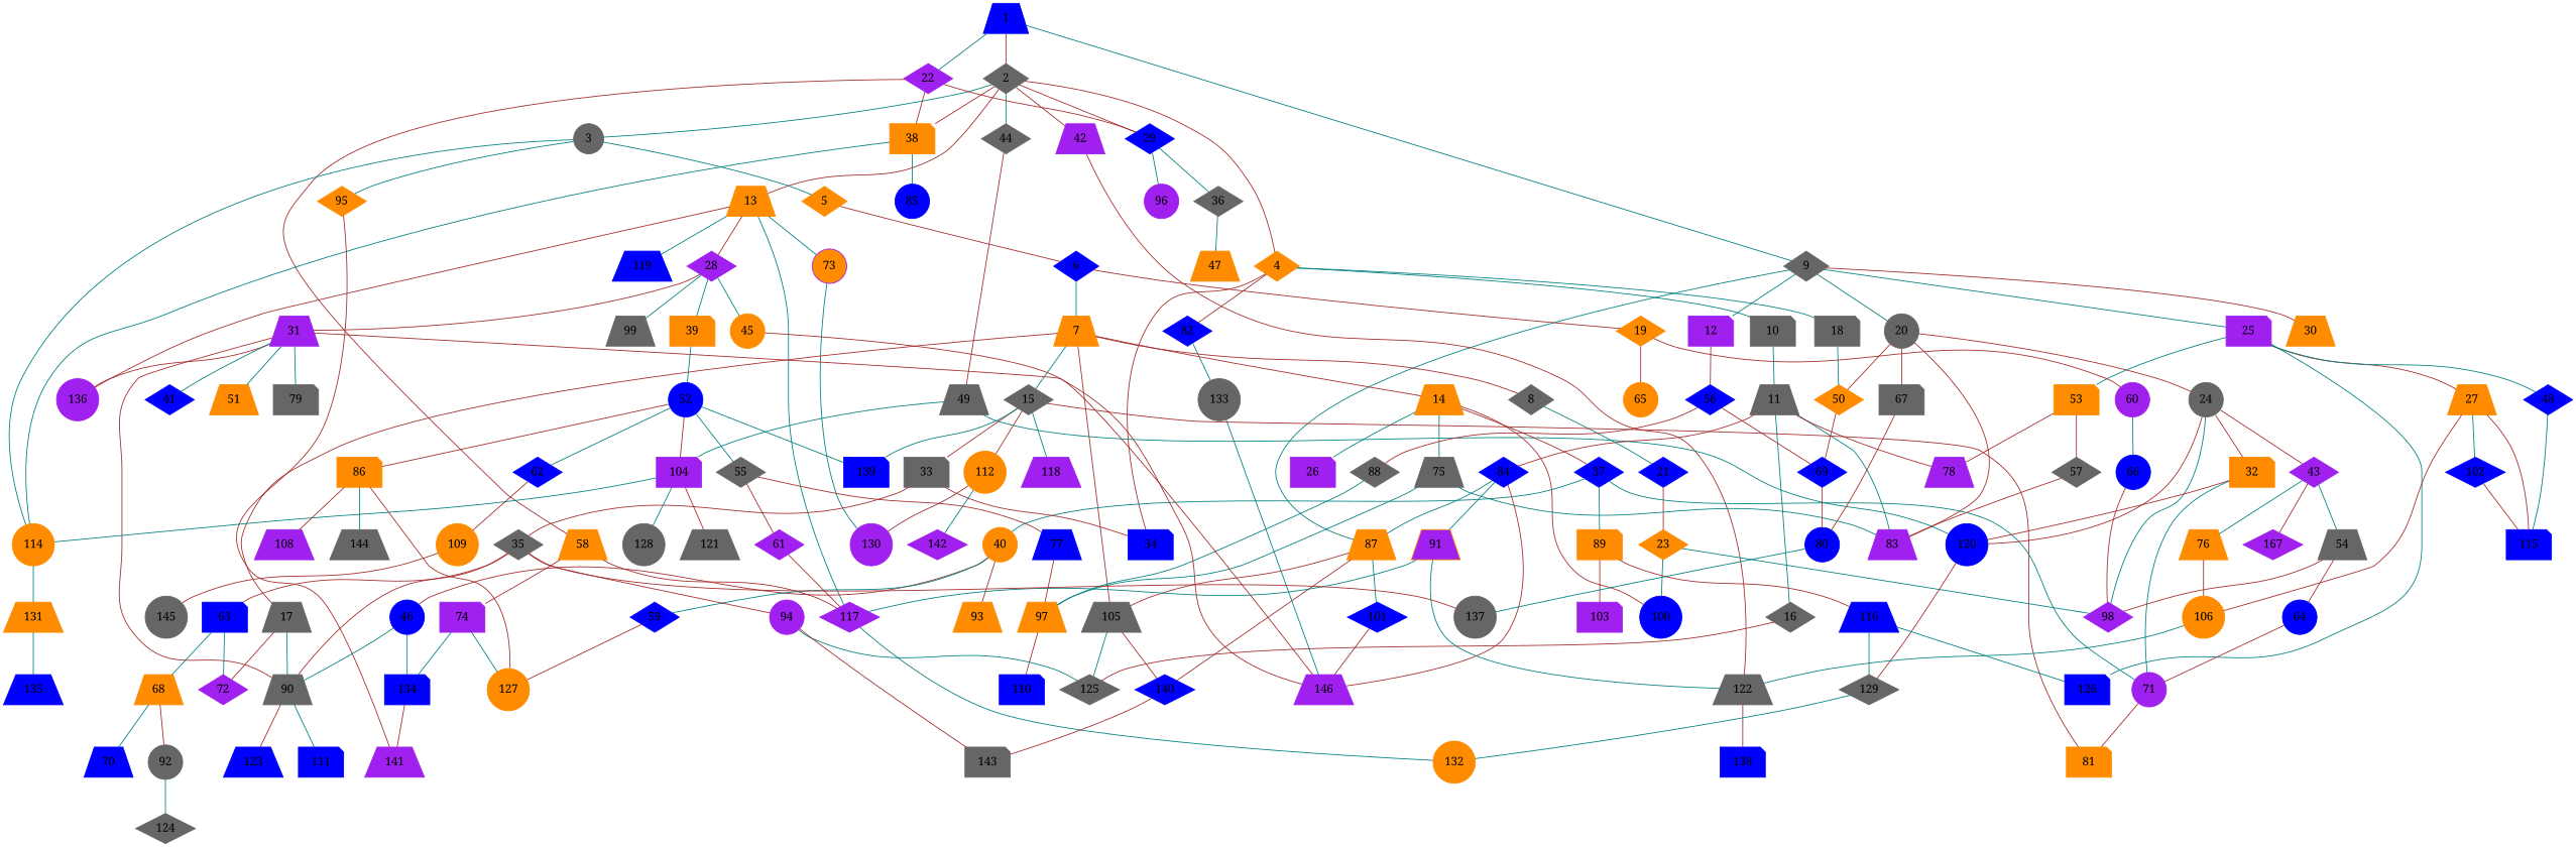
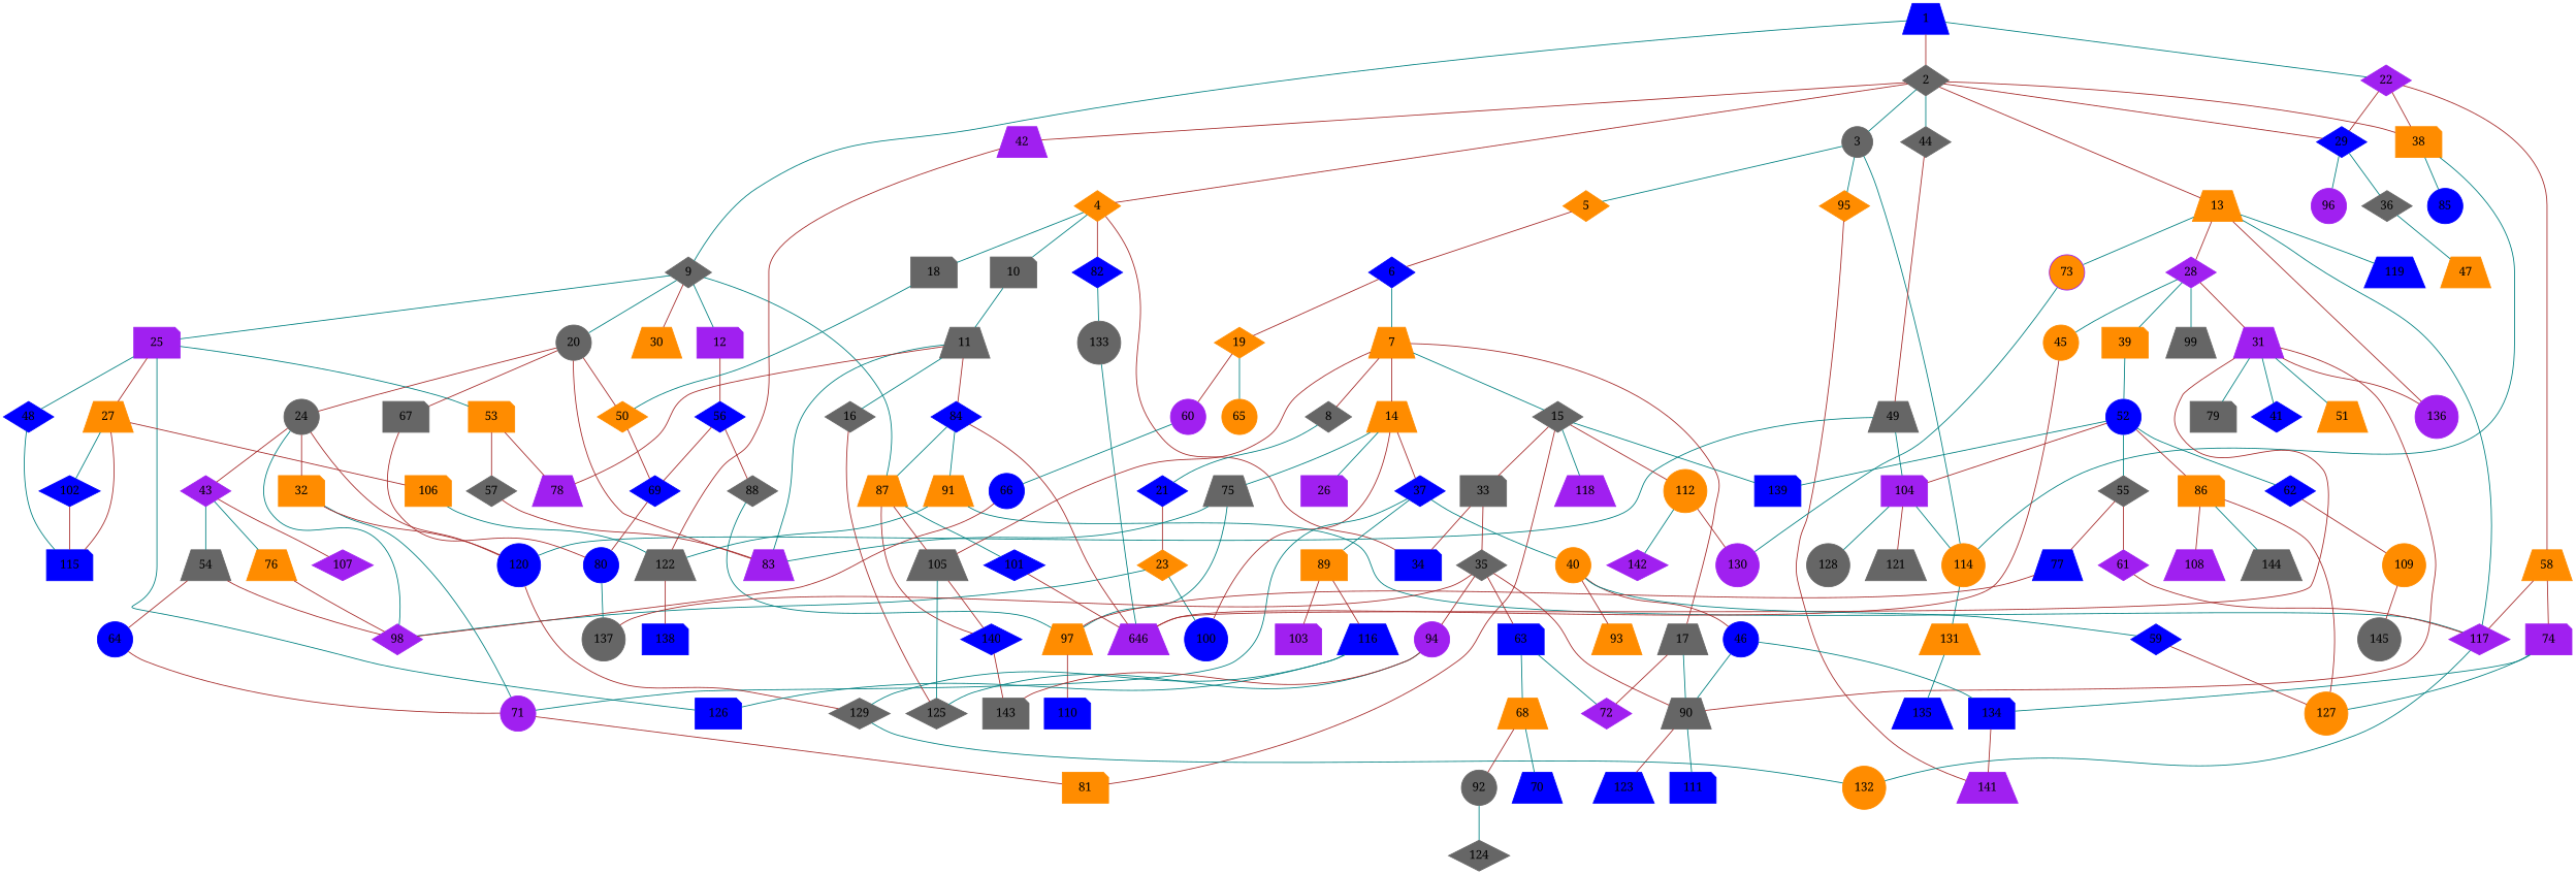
  graph {
    fontname="Noto Serif"
    node [color=blue fontname="Noto Serif" shape=diamond style=filled]
    edge [color=brown fontname="Noto Serif"]
    1 [shape=trapezium]
    2 [color=gray40]
    9 [color=gray40]
    22 [color=purple]
    3 [color=gray40 shape=circle]
    4 [color=darkorange]
    13 [color=darkorange shape=trapezium]
    29
    38 [color=darkorange shape=note]
    42 [color=purple shape=trapezium]
    44 [color=gray40]
    12 [color=purple shape=note]
    20 [color=gray40 shape=circle]
    25 [color=purple shape=note]
    30 [color=darkorange shape=trapezium]
    87 [color=darkorange shape=trapezium]
    58 [color=darkorange shape=trapezium]
    5 [color=darkorange]
    95 [color=darkorange]
    114 [color=darkorange shape=circle]
    10 [color=gray40 shape=note]
    18 [color=gray40 shape=note]
    34 [shape=note]
    82
    28 [color=purple]
    73 [color=purple fillcolor=darkorange shape=circle]
    117 [color=purple]
    119 [shape=trapezium]
    136 [color=purple shape=circle]
    36 [color=gray40]
    96 [color=purple shape=circle]
    85 [shape=circle]
    122 [color=gray40 shape=trapezium]
    49 [color=gray40 shape=trapezium]
    6
    141 [color=purple shape=trapezium]
    131 [color=darkorange shape=trapezium]
    11 [color=gray40 shape=trapezium]
    50 [color=darkorange]
    133 [color=gray40 shape=circle]
    7 [color=darkorange shape=trapezium]
    19 [color=darkorange]
    8 [color=gray40]
    14 [color=darkorange shape=trapezium]
    15 [color=gray40]
    17 [color=gray40 shape=trapezium]
    105 [color=gray40 shape=trapezium]
    60 [color=purple shape=circle]
    65 [color=darkorange shape=circle]
    21
    26 [color=purple shape=note]
    37
    75 [color=gray40 shape=trapezium]
    100 [shape=circle]
    33 [color=gray40 shape=note]
    81 [color=darkorange shape=note]
    112 [color=darkorange shape=circle]
    118 [color=purple shape=trapezium]
    139 [shape=note]
    72 [color=purple]
    90 [color=gray40 shape=trapezium]
    125 [color=gray40]
    140
    23 [color=darkorange]
    56
    83 [color=purple shape=trapezium]
    24 [color=gray40 shape=circle]
    67 [color=gray40 shape=note]
    27 [color=darkorange shape=trapezium]
    48
    53 [color=darkorange shape=note]
    126 [shape=note]
    101
    16 [color=gray40]
    78 [color=purple shape=trapezium]
    84
-   146 [color=purple shape=trapezium]
-   91 [color=darkorange shape=trapezium fillcolor=purple]
+   146 [color=purple shape=trapezium label=646]
+   91 [color=darkorange shape=trapezium]
    69
    88 [color=gray40]
    31 [color=purple shape=trapezium]
    39 [color=darkorange shape=note]
    45 [color=darkorange shape=circle]
    99 [color=gray40 shape=trapezium]
    130 [color=purple shape=circle]
    132 [color=darkorange shape=circle]
    71 [color=purple shape=circle]
    40 [color=darkorange shape=circle]
    89 [color=darkorange shape=note]
    97 [color=darkorange shape=trapezium]
    35 [color=gray40]
    142 [color=purple]
    111 [shape=note]
    123 [shape=trapezium]
    66 [shape=circle]
    98 [color=purple]
    32 [color=darkorange shape=note]
    43 [color=purple]
    120 [shape=circle]
    80 [shape=circle]
    74 [color=purple shape=note]
    54 [color=gray40 shape=trapezium]
    76 [color=darkorange shape=trapezium]
-   107 [color=purple label=167]
+   107 [color=purple]
    129 [color=gray40]
    102
-   106 [color=darkorange shape=circle]
+   106 [color=darkorange shape=note]
    115 [shape=note]
    57 [color=gray40]
    41
    51 [color=darkorange shape=trapezium]
    79 [color=gray40 shape=note]
    52 [shape=circle]
    47 [color=darkorange shape=trapezium]
    63 [shape=note]
    94 [color=purple shape=circle]
    137 [color=gray40 shape=circle]
    68 [color=darkorange shape=trapezium]
    143 [color=gray40 shape=note]
    46 [shape=circle]
    59
    93 [color=darkorange shape=trapezium]
    103 [color=purple shape=note]
    116 [shape=trapezium]
    104 [color=purple shape=note]
    55 [color=gray40]
    62
    86 [color=darkorange shape=note]
    134 [shape=note]
    127 [color=darkorange shape=circle]
    138 [shape=note]
    64 [shape=circle]
    121 [color=gray40 shape=trapezium]
    128 [color=gray40 shape=circle]
    61 [color=purple]
    77 [shape=trapezium]
    109 [color=darkorange shape=circle]
    108 [color=purple shape=trapezium]
    144 [color=gray40 shape=trapezium]
    145 [color=gray40 shape=circle]
    70 [shape=trapezium]
    92 [color=gray40 shape=circle]
    124 [color=gray40]
    110 [shape=note]
    135 [shape=trapezium]
    1 -- 2
    1 -- 9 [color=teal]
    1 -- 22 [color=teal]
    2 -- 3 [color=teal]
    2 -- 4
    2 -- 13
    2 -- 29
    2 -- 38
    2 -- 42
    2 -- 44 [color=teal]
    9 -- 12 [color=teal]
    9 -- 20 [color=teal]
    9 -- 25 [color=teal]
    9 -- 30
    9 -- 87 [color=teal]
    22 -- 29
    22 -- 38
    22 -- 58
    3 -- 5 [color=teal]
    3 -- 95 [color=teal]
    3 -- 114 [color=teal]
    4 -- 10 [color=teal]
    4 -- 18 [color=teal]
    4 -- 34
    4 -- 82
    13 -- 28
    13 -- 73 [color=teal]
    13 -- 117 [color=teal]
    13 -- 119 [color=teal]
    13 -- 136
    29 -- 36 [color=teal]
    29 -- 96 [color=teal]
    38 -- 114 [color=teal]
    38 -- 85 [color=teal]
    42 -- 122
    44 -- 49
    12 -- 56
    20 -- 50
    20 -- 83
    20 -- 24
    20 -- 67
    25 -- 27
    25 -- 48 [color=teal]
    25 -- 53 [color=teal]
    25 -- 126 [color=teal]
    87 -- 105
    87 -- 140
    87 -- 101 [color=teal]
    58 -- 117
    58 -- 74
    5 -- 6
    95 -- 141
    114 -- 131 [color=teal]
    10 -- 11 [color=teal]
    18 -- 50 [color=teal]
    82 -- 133 [color=teal]
    28 -- 31
    28 -- 39 [color=teal]
    28 -- 45 [color=teal]
    28 -- 99 [color=teal]
    73 -- 130 [color=teal]
    117 -- 132 [color=teal]
    36 -- 47 [color=teal]
    122 -- 138
    49 -- 120 [color=teal]
    49 -- 104 [color=teal]
    6 -- 7 [color=teal]
    6 -- 19
    131 -- 135 [color=teal]
    11 -- 83 [color=teal]
    11 -- 16 [color=teal]
    11 -- 78
    11 -- 84
    50 -- 69
    133 -- 146 [color=teal]
    7 -- 8
    7 -- 14
    7 -- 15 [color=teal]
    7 -- 17
    7 -- 105
    19 -- 60
-   19 -- 65
+   19 -- 65 [color=teal]
    8 -- 21 [color=teal]
    14 -- 26 [color=teal]
    14 -- 37
    14 -- 75 [color=teal]
    14 -- 100
    15 -- 33
    15 -- 81
    15 -- 112
    15 -- 118 [color=teal]
    15 -- 139 [color=teal]
    17 -- 72
    17 -- 90 [color=teal]
    105 -- 125 [color=teal]
    105 -- 140
    60 -- 66 [color=teal]
    21 -- 23
    37 -- 71 [color=teal]
    37 -- 40 [color=teal]
    37 -- 89 [color=teal]
    75 -- 83 [color=teal]
    75 -- 97 [color=teal]
    33 -- 34
    33 -- 35
    112 -- 130
    112 -- 142 [color=teal]
    90 -- 111 [color=teal]
    90 -- 123
    140 -- 143
    23 -- 100 [color=teal]
    23 -- 98 [color=teal]
    56 -- 69
    56 -- 88
    24 -- 98 [color=teal]
    24 -- 32
    24 -- 43
    24 -- 120
    67 -- 80
    27 -- 102 [color=teal]
    27 -- 106
    27 -- 115
    48 -- 115 [color=teal]
    53 -- 78
    53 -- 57
    101 -- 146
    16 -- 125
    84 -- 87 [color=teal]
    84 -- 146
    84 -- 91 [color=teal]
    91 -- 117 [color=teal]
    91 -- 122 [color=teal]
    69 -- 80
    88 -- 97 [color=teal]
    31 -- 136
    31 -- 90
    31 -- 146
    31 -- 41 [color=teal]
    31 -- 51 [color=teal]
    31 -- 79 [color=teal]
    39 -- 52 [color=teal]
    45 -- 146
    71 -- 81
    40 -- 46
    40 -- 59 [color=teal]
    40 -- 93
    89 -- 103
    89 -- 116
    97 -- 110
    35 -- 90
    35 -- 63
    35 -- 94
    35 -- 137
    66 -- 98
    32 -- 71 [color=teal]
    32 -- 120
    43 -- 54 [color=teal]
    43 -- 76 [color=teal]
    43 -- 107
    120 -- 129
    80 -- 137 [color=teal]
    74 -- 134 [color=teal]
    74 -- 127 [color=teal]
    54 -- 98
    54 -- 64
-   76 -- 106
+   76 -- 98
    129 -- 132 [color=teal]
    102 -- 115
    106 -- 122 [color=teal]
    57 -- 83
    52 -- 139 [color=teal]
    52 -- 104
    52 -- 55 [color=teal]
    52 -- 62 [color=teal]
    52 -- 86
    63 -- 72 [color=teal]
    63 -- 68 [color=teal]
    94 -- 125 [color=teal]
    94 -- 143
    68 -- 70 [color=teal]
    68 -- 92
    46 -- 90 [color=teal]
    46 -- 134 [color=teal]
    59 -- 127
    116 -- 126 [color=teal]
    116 -- 129 [color=teal]
    104 -- 114 [color=teal]
    104 -- 121
    104 -- 128 [color=teal]
    55 -- 61
    55 -- 77
    62 -- 109
    86 -- 127
    86 -- 108
    86 -- 144 [color=teal]
    134 -- 141
    64 -- 71
    61 -- 117
    77 -- 97
    109 -- 145
    92 -- 124 [color=teal]
  }
